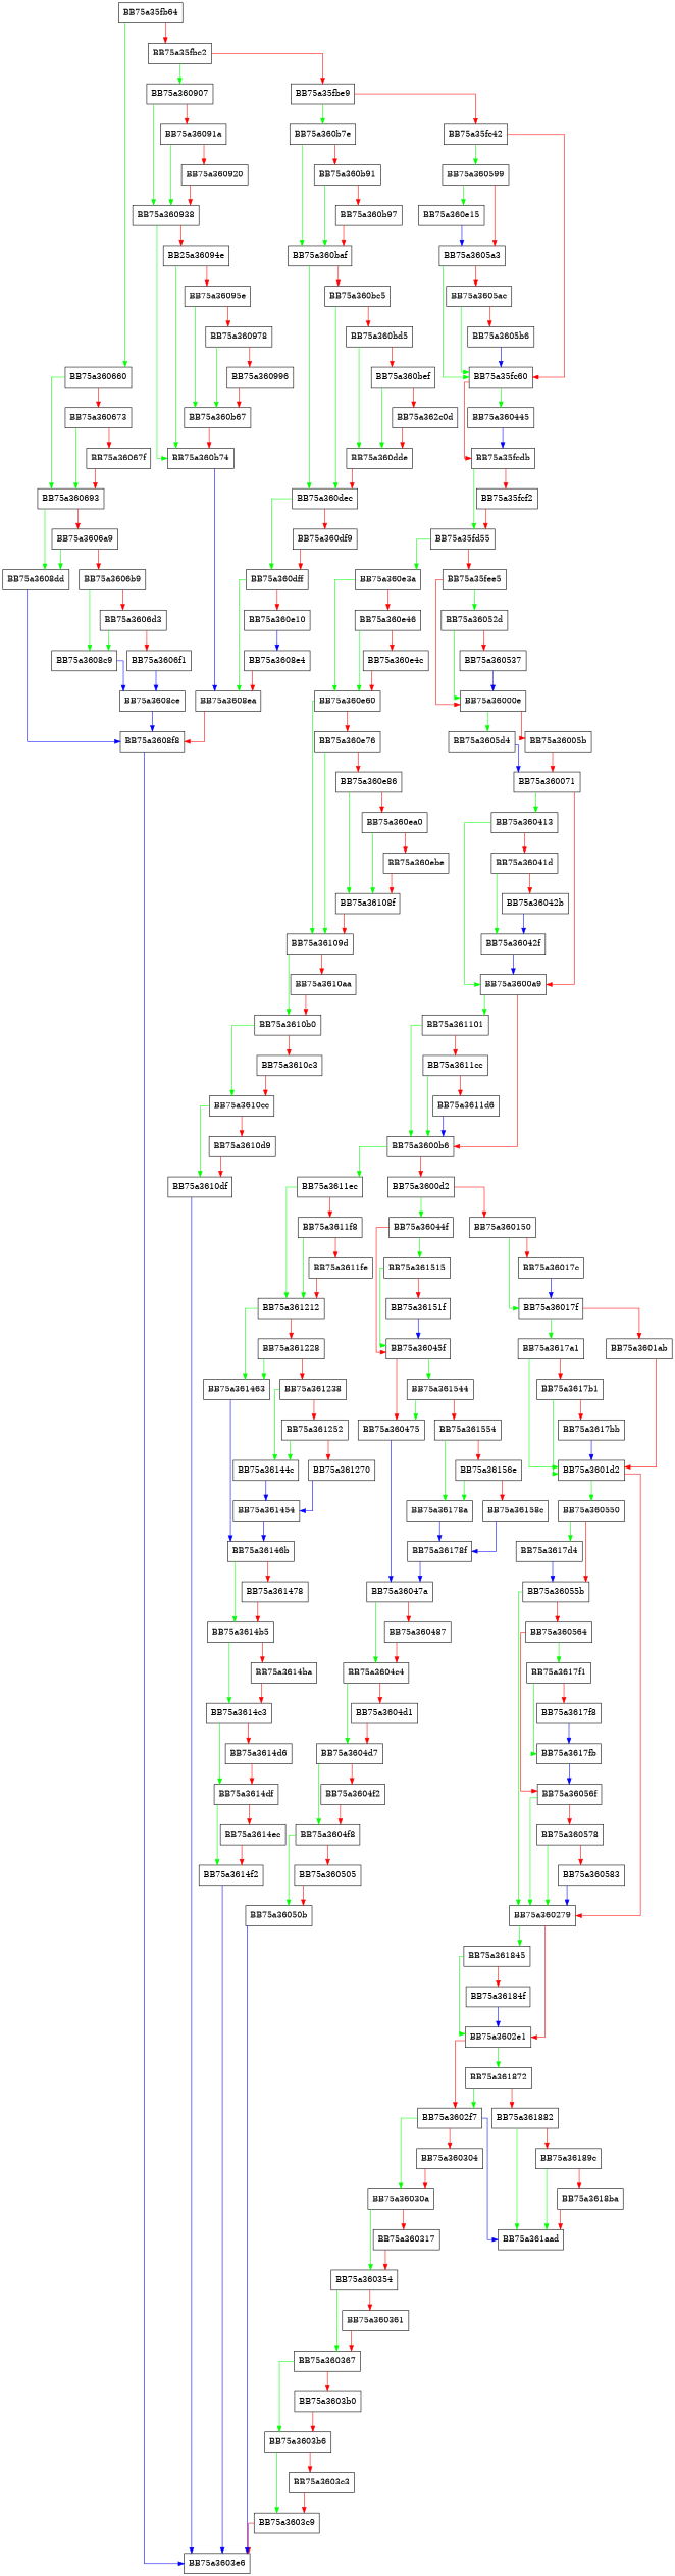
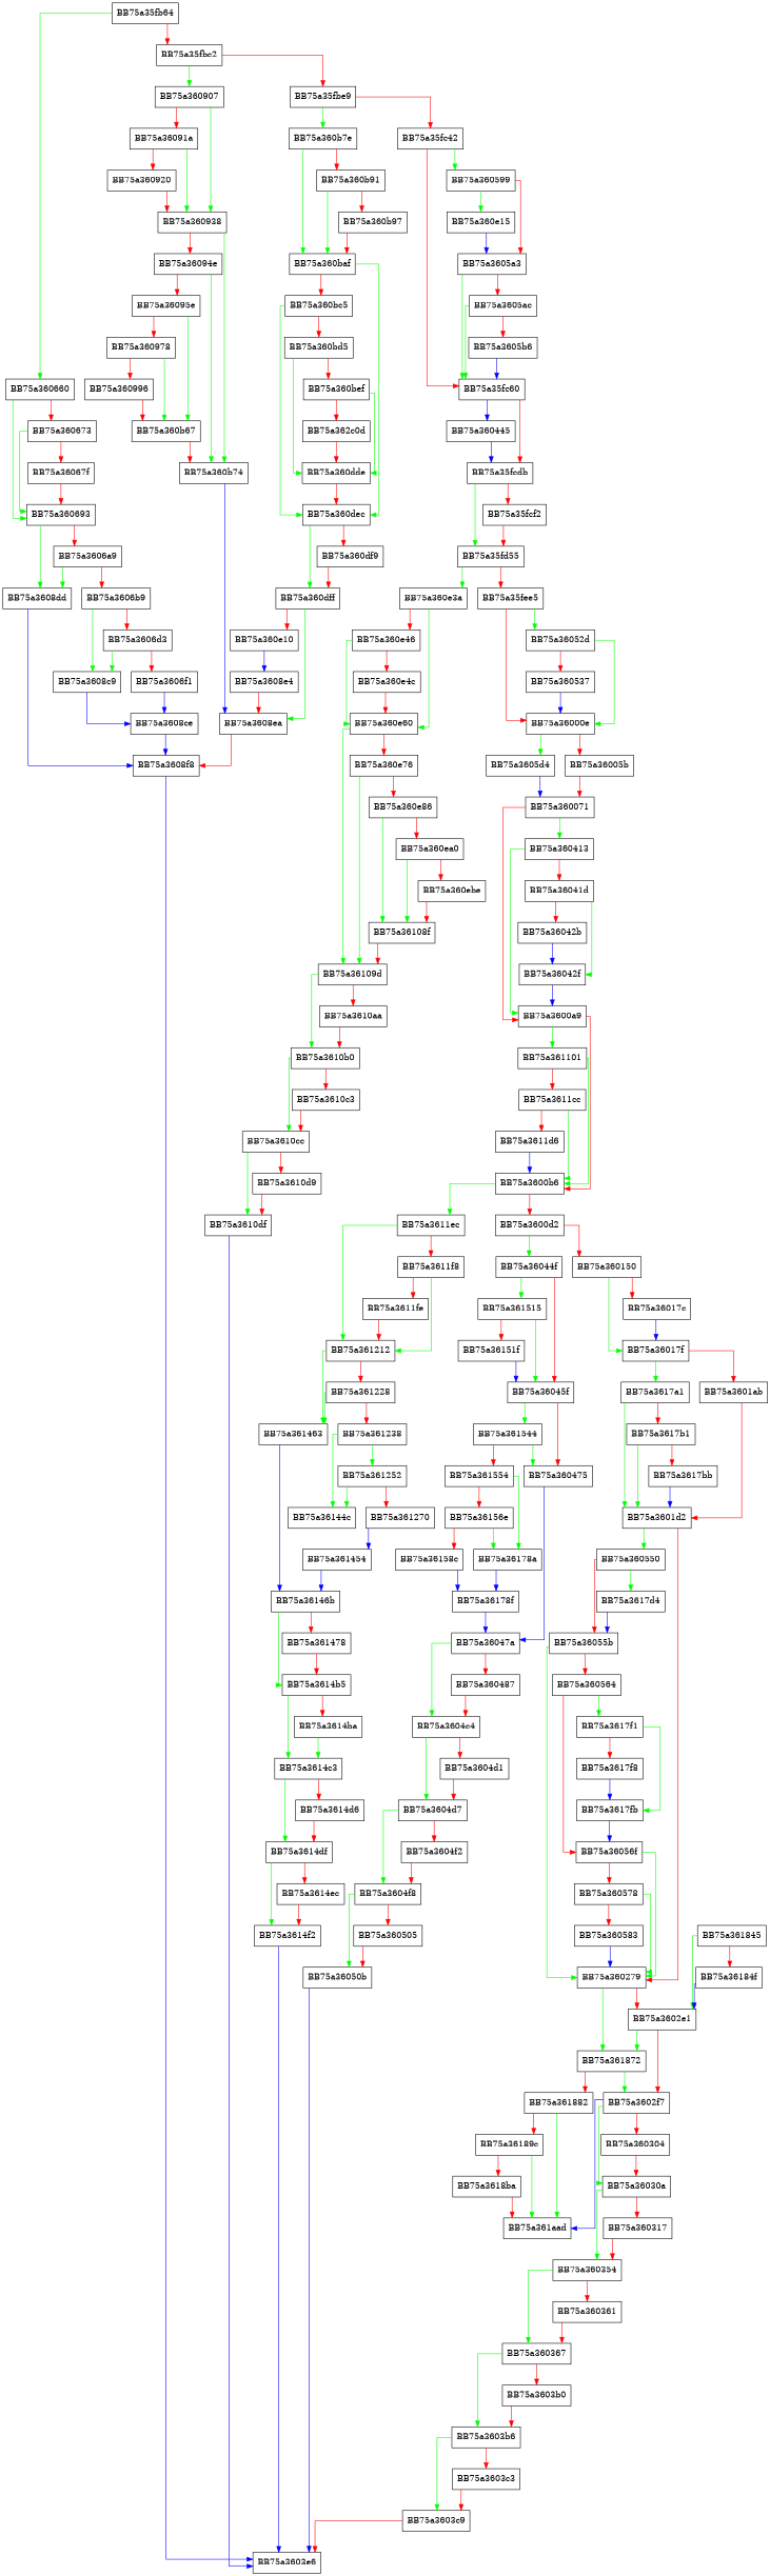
  digraph {
    splines=ortho
    node [shape=box]
    edge [color=red]
    BB75a35fb64
    BB75a360660
    BB75a35fbc2
    BB75a360693
    BB75a360673
    BB75a360907
    BB75a35fbe9
    BB75a3608dd
    BB75a3606a9
    BB75a36067f
    BB75a360938
    BB75a36091a
    BB75a360b7e
    BB75a35fc42
    BB75a360b74
-   BB75a36094e [label=BB25a36094e]
+   BB75a36094e
    BB75a360920
    BB75a360baf
    BB75a360b91
    BB75a360599
    BB75a35fc60
    BB75a360dec
    BB75a360bc5
    BB75a360b97
    BB75a360e15
    BB75a3605a3
    BB75a360445
    BB75a35fcdb
    BB75a3605ac
    BB75a35fd55
    BB75a35fcf2
    BB75a360e3a
    BB75a35fee5
    BB75a360e60
    BB75a360e46
    BB75a36052d
    BB75a36000e
    BB75a36109d
    BB75a360e76
    BB75a360e4c
    BB75a360537
    BB75a3605d4
    BB75a36005b
    BB75a360071
    BB75a360413
    BB75a3600a9
    BB75a36041d
    BB75a361101
    BB75a3600b6
    BB75a36042f
    BB75a36042b
    BB75a3611cc
    BB75a3611ec
    BB75a3600d2
    BB75a3611d6
    BB75a361212
    BB75a3611f8
    BB75a36044f
    BB75a360150
    BB75a361463
    BB75a361228
    BB75a3611fe
    BB75a361515
    BB75a36045f
    BB75a36017f
    BB75a36017c
    BB75a36151f
    BB75a361544
    BB75a360475
    BB75a3617a1
    BB75a3601ab
    BB75a3601d2
    BB75a3617b1
    BB75a360550
    BB75a360279
    BB75a3617bb
    BB75a3617d4
    BB75a36055b
    BB75a361845
    BB75a3602e1
    BB75a360564
    BB75a36184f
    BB75a361872
    BB75a3602f7
    BB75a361882
    BB75a36030a
    BB75a360304
    BB75a361aad
    BB75a36189c
    BB75a360354
    BB75a360317
    BB75a360367
    BB75a360361
    BB75a3603b6
    BB75a3603b0
    BB75a3603c9
    BB75a3603c3
    BB75a3603e6
    BB75a361554
    BB75a36047a
    BB75a36178a
    BB75a36156e
    BB75a3604c4
    BB75a360487
    BB75a3604d7
    BB75a3604d1
    BB75a3604f8
    BB75a3604f2
    BB75a36050b
    BB75a360505
    BB75a3617f1
    BB75a36056f
    BB75a3617fb
    BB75a3617f8
    BB75a360578
    BB75a360583
    BB75a3605b6
    BB75a3608f8
    BB75a3606b9
    BB75a3608c9
    BB75a3606d3
    BB75a3608ce
    BB75a3606f1
    BB75a3608e4
    BB75a3608ea
    BB75a36095e
    BB75a360b67
    BB75a360978
    BB75a360996
    BB75a360dff
    BB75a360df9
    BB75a360bd5
    BB75a360e10
    BB75a360dde
    BB75a360bef
    n136 [label=BB75a362c0d]
    BB75a3610b0
    BB75a3610aa
    BB75a360e86
    BB75a3610cc
    BB75a3610c3
    BB75a36108f
    BB75a360ea0
    BB75a360ebe
    BB75a3610df
    BB75a3610d9
    BB75a36146b
    BB75a361238
    BB75a3614b5
    BB75a361478
    BB75a36144c
    BB75a361252
    BB75a361454
    BB75a361270
    BB75a3614c3
    BB75a3614ba
    BB75a3614df
    BB75a3614d6
    BB75a3614f2
    BB75a3614ec
    BB75a36178f
    BB75a36158c
    BB75a3618ba
    BB75a35fb64 -> BB75a360660 [color=green]
    BB75a35fb64 -> BB75a35fbc2
    BB75a360660 -> BB75a360693 [color=green]
    BB75a360660 -> BB75a360673
    BB75a35fbc2 -> BB75a360907 [color=green]
    BB75a35fbc2 -> BB75a35fbe9
    BB75a360693 -> BB75a3608dd [color=green]
    BB75a360693 -> BB75a3606a9
    BB75a360673 -> BB75a360693 [color=green]
    BB75a360673 -> BB75a36067f
    BB75a360907 -> BB75a360938 [color=green]
    BB75a360907 -> BB75a36091a
    BB75a35fbe9 -> BB75a360b7e [color=green]
    BB75a35fbe9 -> BB75a35fc42
    BB75a3608dd -> BB75a3608f8 [color=blue]
    BB75a3606a9 -> BB75a3608dd [color=green]
    BB75a3606a9 -> BB75a3606b9
    BB75a36067f -> BB75a360693
    BB75a360938 -> BB75a360b74 [color=green]
    BB75a360938 -> BB75a36094e
    BB75a36091a -> BB75a360938 [color=green]
    BB75a36091a -> BB75a360920
    BB75a360b7e -> BB75a360baf [color=green]
    BB75a360b7e -> BB75a360b91
    BB75a35fc42 -> BB75a360599 [color=green]
    BB75a35fc42 -> BB75a35fc60
    BB75a360b74 -> BB75a3608ea [color=blue]
    BB75a36094e -> BB75a360b74 [color=green]
    BB75a36094e -> BB75a36095e
    BB75a360920 -> BB75a360938
    BB75a360baf -> BB75a360dec [color=green]
    BB75a360baf -> BB75a360bc5
    BB75a360b91 -> BB75a360baf [color=green]
    BB75a360b91 -> BB75a360b97
    BB75a360599 -> BB75a360e15 [color=green]
    BB75a360599 -> BB75a3605a3
-   BB75a35fc60 -> BB75a360445 [color=green]
+   BB75a35fc60 -> BB75a360445 [color=blue]
    BB75a35fc60 -> BB75a35fcdb
    BB75a360dec -> BB75a360dff [color=green]
    BB75a360dec -> BB75a360df9
    BB75a360bc5 -> BB75a360dec [color=green]
    BB75a360bc5 -> BB75a360bd5
    BB75a360b97 -> BB75a360baf
    BB75a360e15 -> BB75a3605a3 [color=blue]
    BB75a3605a3 -> BB75a35fc60 [color=green]
    BB75a3605a3 -> BB75a3605ac
    BB75a360445 -> BB75a35fcdb [color=blue]
    BB75a35fcdb -> BB75a35fd55 [color=green]
    BB75a35fcdb -> BB75a35fcf2
    BB75a3605ac -> BB75a35fc60 [color=green]
    BB75a3605ac -> BB75a3605b6
    BB75a35fd55 -> BB75a360e3a [color=green]
    BB75a35fd55 -> BB75a35fee5
    BB75a35fcf2 -> BB75a35fd55
    BB75a360e3a -> BB75a360e60 [color=green]
    BB75a360e3a -> BB75a360e46
    BB75a35fee5 -> BB75a36052d [color=green]
    BB75a35fee5 -> BB75a36000e
    BB75a360e60 -> BB75a36109d [color=green]
    BB75a360e60 -> BB75a360e76
    BB75a360e46 -> BB75a360e60 [color=green]
    BB75a360e46 -> BB75a360e4c
    BB75a36052d -> BB75a36000e [color=green]
    BB75a36052d -> BB75a360537
    BB75a36000e -> BB75a3605d4 [color=green]
    BB75a36000e -> BB75a36005b
    BB75a36109d -> BB75a3610b0 [color=green]
    BB75a36109d -> BB75a3610aa
    BB75a360e76 -> BB75a36109d [color=green]
    BB75a360e76 -> BB75a360e86
    BB75a360e4c -> BB75a360e60
    BB75a360537 -> BB75a36000e [color=blue]
    BB75a3605d4 -> BB75a360071 [color=blue]
    BB75a36005b -> BB75a360071
    BB75a360071 -> BB75a360413 [color=green]
    BB75a360071 -> BB75a3600a9
    BB75a360413 -> BB75a3600a9 [color=green]
    BB75a360413 -> BB75a36041d
    BB75a3600a9 -> BB75a361101 [color=green]
    BB75a3600a9 -> BB75a3600b6
    BB75a36041d -> BB75a36042f [color=green]
    BB75a36041d -> BB75a36042b
    BB75a361101 -> BB75a3600b6 [color=green]
    BB75a361101 -> BB75a3611cc
    BB75a3600b6 -> BB75a3611ec [color=green]
    BB75a3600b6 -> BB75a3600d2
    BB75a36042f -> BB75a3600a9 [color=blue]
    BB75a36042b -> BB75a36042f [color=blue]
    BB75a3611cc -> BB75a3600b6 [color=green]
    BB75a3611cc -> BB75a3611d6
    BB75a3611ec -> BB75a361212 [color=green]
    BB75a3611ec -> BB75a3611f8
    BB75a3600d2 -> BB75a36044f [color=green]
    BB75a3600d2 -> BB75a360150
    BB75a3611d6 -> BB75a3600b6 [color=blue]
    BB75a361212 -> BB75a361463 [color=green]
    BB75a361212 -> BB75a361228
    BB75a3611f8 -> BB75a361212 [color=green]
    BB75a3611f8 -> BB75a3611fe
    BB75a36044f -> BB75a361515 [color=green]
    BB75a36044f -> BB75a36045f
    BB75a360150 -> BB75a36017f [color=green]
    BB75a360150 -> BB75a36017c
    BB75a361463 -> BB75a36146b [color=blue]
    BB75a361228 -> BB75a361463 [color=green]
    BB75a361228 -> BB75a361238
    BB75a3611fe -> BB75a361212
    BB75a361515 -> BB75a36045f [color=green]
    BB75a361515 -> BB75a36151f
    BB75a36045f -> BB75a361544 [color=green]
    BB75a36045f -> BB75a360475
    BB75a36017f -> BB75a3617a1 [color=green]
    BB75a36017f -> BB75a3601ab
    BB75a36017c -> BB75a36017f [color=blue]
    BB75a36151f -> BB75a36045f [color=blue]
    BB75a361544 -> BB75a360475 [color=green]
    BB75a361544 -> BB75a361554
    BB75a360475 -> BB75a36047a [color=blue]
    BB75a3617a1 -> BB75a3601d2 [color=green]
    BB75a3617a1 -> BB75a3617b1
    BB75a3601ab -> BB75a3601d2
    BB75a3601d2 -> BB75a360550 [color=green]
    BB75a3601d2 -> BB75a360279
    BB75a3617b1 -> BB75a3601d2 [color=green]
    BB75a3617b1 -> BB75a3617bb
    BB75a360550 -> BB75a3617d4 [color=green]
    BB75a360550 -> BB75a36055b
-   BB75a360279 -> BB75a361845 [color=green]
+   BB75a360279 -> BB75a361872 [color=green]
    BB75a360279 -> BB75a3602e1
    BB75a3617bb -> BB75a3601d2 [color=blue]
    BB75a3617d4 -> BB75a36055b [color=blue]
    BB75a36055b -> BB75a360279 [color=green]
    BB75a36055b -> BB75a360564
    BB75a361845 -> BB75a3602e1 [color=green]
    BB75a361845 -> BB75a36184f
    BB75a3602e1 -> BB75a361872 [color=green]
    BB75a3602e1 -> BB75a3602f7
    BB75a360564 -> BB75a3617f1 [color=green]
    BB75a360564 -> BB75a36056f
    BB75a36184f -> BB75a3602e1 [color=blue]
    BB75a361872 -> BB75a3602f7 [color=green]
    BB75a361872 -> BB75a361882
    BB75a3602f7 -> BB75a36030a [color=green]
    BB75a3602f7 -> BB75a360304
    BB75a3602f7 -> BB75a361aad [color=blue]
    BB75a361882 -> BB75a361aad [color=green]
    BB75a361882 -> BB75a36189c
    BB75a36030a -> BB75a360354 [color=green]
    BB75a36030a -> BB75a360317
    BB75a360304 -> BB75a36030a
    BB75a36189c -> BB75a361aad [color=green]
    BB75a36189c -> BB75a3618ba
    BB75a360354 -> BB75a360367 [color=green]
    BB75a360354 -> BB75a360361
    BB75a360317 -> BB75a360354
    BB75a360367 -> BB75a3603b6 [color=green]
    BB75a360367 -> BB75a3603b0
    BB75a360361 -> BB75a360367
    BB75a3603b6 -> BB75a3603c9 [color=green]
    BB75a3603b6 -> BB75a3603c3
    BB75a3603b0 -> BB75a3603b6
    BB75a3603c9 -> BB75a3603e6
    BB75a3603c3 -> BB75a3603c9
    BB75a361554 -> BB75a36178a [color=green]
    BB75a361554 -> BB75a36156e
    BB75a36047a -> BB75a3604c4 [color=green]
    BB75a36047a -> BB75a360487
    BB75a36178a -> BB75a36178f [color=blue]
    BB75a36156e -> BB75a36178a [color=green]
    BB75a36156e -> BB75a36158c
    BB75a3604c4 -> BB75a3604d7 [color=green]
    BB75a3604c4 -> BB75a3604d1
    BB75a360487 -> BB75a3604c4
    BB75a3604d7 -> BB75a3604f8 [color=green]
    BB75a3604d7 -> BB75a3604f2
    BB75a3604d1 -> BB75a3604d7
    BB75a3604f8 -> BB75a36050b [color=green]
    BB75a3604f8 -> BB75a360505
    BB75a3604f2 -> BB75a3604f8
    BB75a36050b -> BB75a3603e6 [color=blue]
    BB75a360505 -> BB75a36050b
    BB75a3617f1 -> BB75a3617fb [color=green]
    BB75a3617f1 -> BB75a3617f8
    BB75a36056f -> BB75a360279 [color=green]
    BB75a36056f -> BB75a360578
    BB75a3617fb -> BB75a36056f [color=blue]
    BB75a3617f8 -> BB75a3617fb [color=blue]
    BB75a360578 -> BB75a360279 [color=green]
    BB75a360578 -> BB75a360583
    BB75a360583 -> BB75a360279 [color=blue]
    BB75a3605b6 -> BB75a35fc60 [color=blue]
    BB75a3608f8 -> BB75a3603e6 [color=blue]
    BB75a3606b9 -> BB75a3608c9 [color=green]
    BB75a3606b9 -> BB75a3606d3
    BB75a3608c9 -> BB75a3608ce [color=blue]
    BB75a3606d3 -> BB75a3608c9 [color=green]
    BB75a3606d3 -> BB75a3606f1
    BB75a3608ce -> BB75a3608f8 [color=blue]
    BB75a3606f1 -> BB75a3608ce [color=blue]
    BB75a3608e4 -> BB75a3608ea
    BB75a3608ea -> BB75a3608f8
    BB75a36095e -> BB75a360b67 [color=green]
    BB75a36095e -> BB75a360978
    BB75a360b67 -> BB75a360b74
    BB75a360978 -> BB75a360b67 [color=green]
    BB75a360978 -> BB75a360996
    BB75a360996 -> BB75a360b67
    BB75a360dff -> BB75a3608ea [color=green]
    BB75a360dff -> BB75a360e10
    BB75a360df9 -> BB75a360dff
    BB75a360bd5 -> BB75a360dde [color=green]
    BB75a360bd5 -> BB75a360bef
    BB75a360e10 -> BB75a3608e4 [color=blue]
    BB75a360dde -> BB75a360dec
    BB75a360bef -> BB75a360dde [color=green]
    BB75a360bef -> n136
    n136 -> BB75a360dde
    BB75a3610b0 -> BB75a3610cc [color=green]
    BB75a3610b0 -> BB75a3610c3
    BB75a3610aa -> BB75a3610b0
    BB75a360e86 -> BB75a36108f [color=green]
    BB75a360e86 -> BB75a360ea0
    BB75a3610cc -> BB75a3610df [color=green]
    BB75a3610cc -> BB75a3610d9
    BB75a3610c3 -> BB75a3610cc
    BB75a36108f -> BB75a36109d
    BB75a360ea0 -> BB75a36108f [color=green]
    BB75a360ea0 -> BB75a360ebe
    BB75a360ebe -> BB75a36108f
    BB75a3610df -> BB75a3603e6 [color=blue]
    BB75a3610d9 -> BB75a3610df
    BB75a36146b -> BB75a3614b5 [color=green]
    BB75a36146b -> BB75a361478
    BB75a361238 -> BB75a36144c [color=green]
-   BB75a361238 -> BB75a361252
+   BB75a361238 -> BB75a361252 [color=green]
    BB75a3614b5 -> BB75a3614c3 [color=green]
    BB75a3614b5 -> BB75a3614ba
    BB75a361478 -> BB75a3614b5
-   BB75a36144c -> BB75a361454 [color=blue]
    BB75a361252 -> BB75a36144c [color=green]
    BB75a361252 -> BB75a361270
    BB75a361454 -> BB75a36146b [color=blue]
    BB75a361270 -> BB75a361454 [color=blue]
    BB75a3614c3 -> BB75a3614df [color=green]
    BB75a3614c3 -> BB75a3614d6
-   BB75a3614ba -> BB75a3614c3
+   BB75a3614ba -> BB75a3614c3 [color=green]
    BB75a3614df -> BB75a3614f2 [color=green]
    BB75a3614df -> BB75a3614ec
    BB75a3614d6 -> BB75a3614df
    BB75a3614f2 -> BB75a3603e6 [color=blue]
    BB75a3614ec -> BB75a3614f2
    BB75a36178f -> BB75a36047a [color=blue]
    BB75a36158c -> BB75a36178f [color=blue]
    BB75a3618ba -> BB75a361aad
  }
